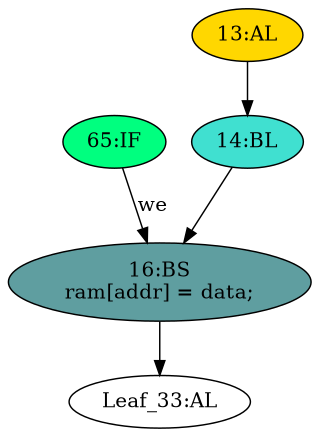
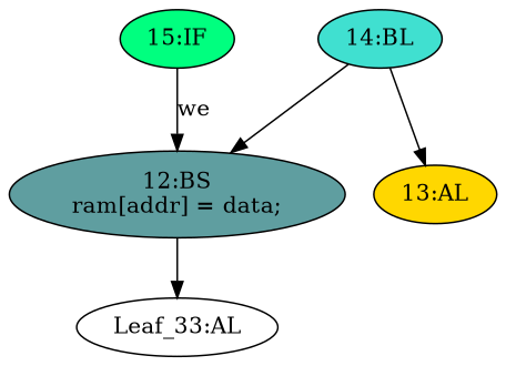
  strict digraph {
    node [statements="[]" style=filled]
    edge [cond="[]" lineno=None]
-   n1 [ast="<pyverilog.vparser.ast.IfStatement object at 0x7fe51b16d250>" fillcolor=springgreen label="65:IF" typ=IfStatement]
-   n2 [ast="<pyverilog.vparser.ast.BlockingSubstitution object at 0x7fe51b16d510>" fillcolor=cadetblue label="16:BS\nram[addr] = data;" statements="[<pyverilog.vparser.ast.BlockingSubstitution object at 0x7fe51b16d510>]" typ=BlockingSubstitution]
+   n1 [ast="<pyverilog.vparser.ast.IfStatement object at 0x7fe51b16d250>" fillcolor=springgreen label="15:IF" typ=IfStatement]
+   n2 [ast="<pyverilog.vparser.ast.BlockingSubstitution object at 0x7fe51b16d510>" fillcolor=cadetblue label="12:BS\nram[addr] = data;" statements="[<pyverilog.vparser.ast.BlockingSubstitution object at 0x7fe51b16d510>]" typ=BlockingSubstitution]
    n3 [def_var="['ram']" label="Leaf_33:AL" statements="" style=""]
    n4 [ast="<pyverilog.vparser.ast.Always object at 0x7fe51b16d790>" clk_sens=True fillcolor=gold label="13:AL" sens="['clk']" typ=Always use_var="['we', 'data']"]
    n5 [ast="<pyverilog.vparser.ast.Block object at 0x7fe51b16d750>" fillcolor=turquoise label="14:BL" typ=Block]
    n1 -> n2 [cond="['we']" label=we lineno=15]
    n2 -> n3
-   n4 -> n5
+   n5 -> n4
    n5 -> n2
  }
